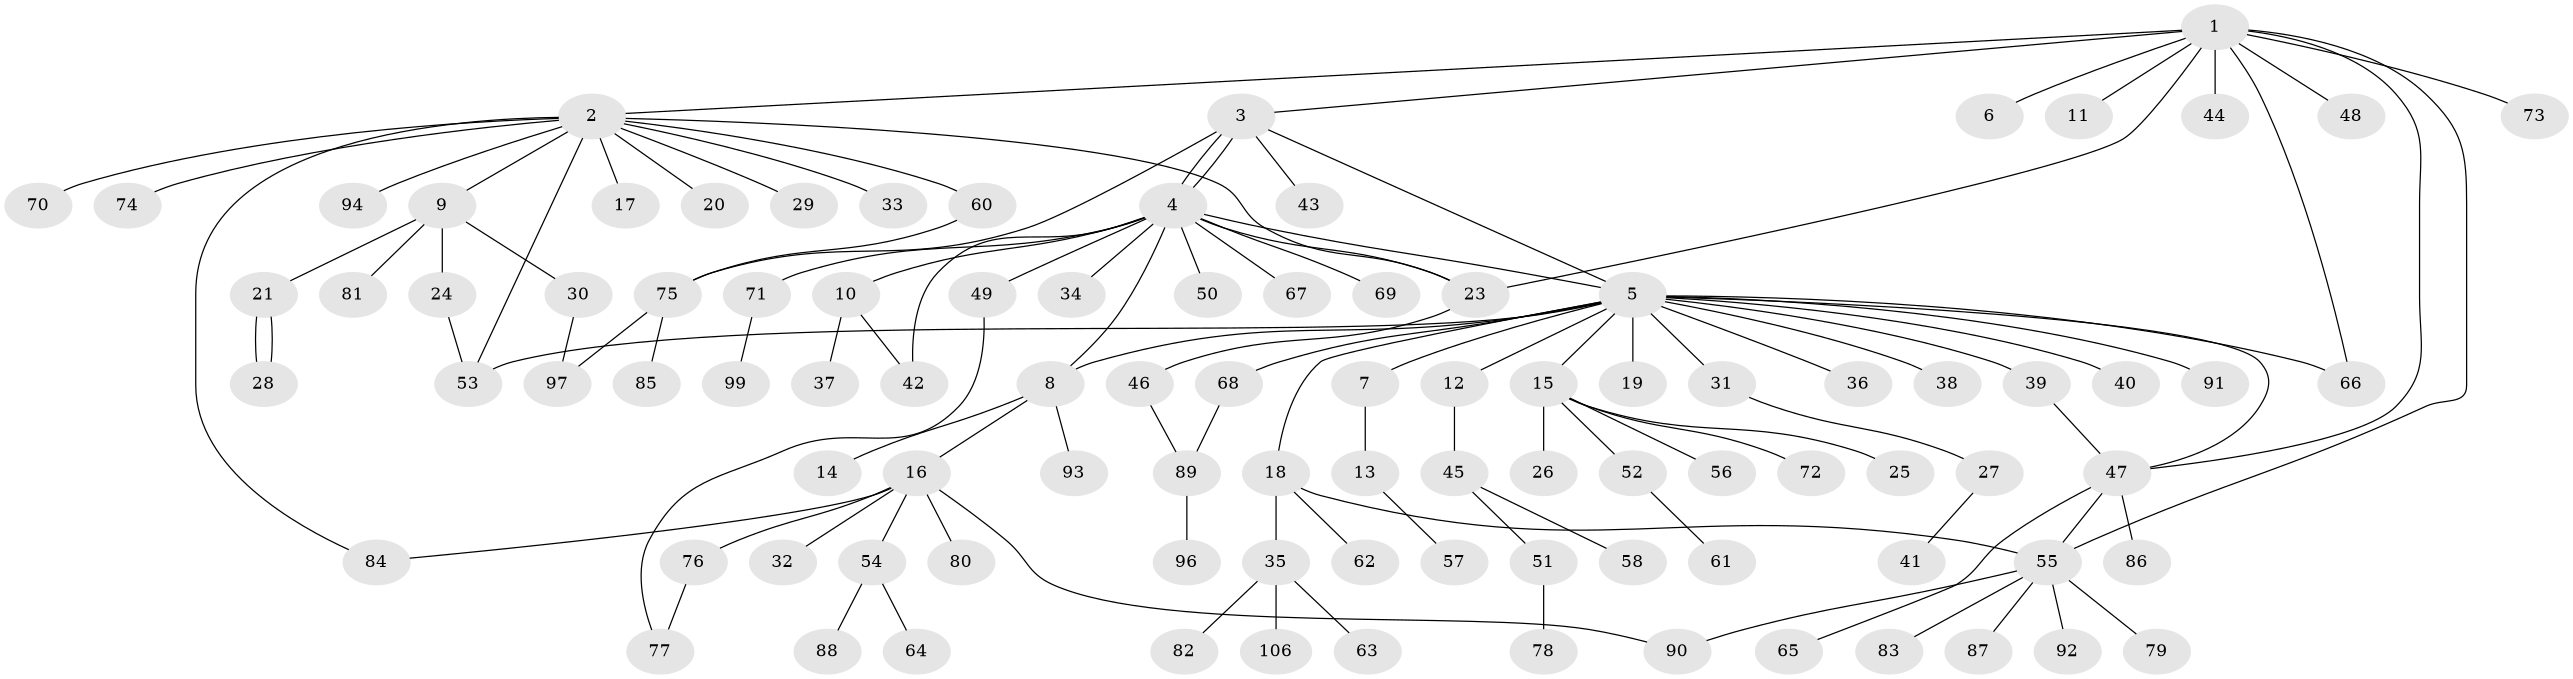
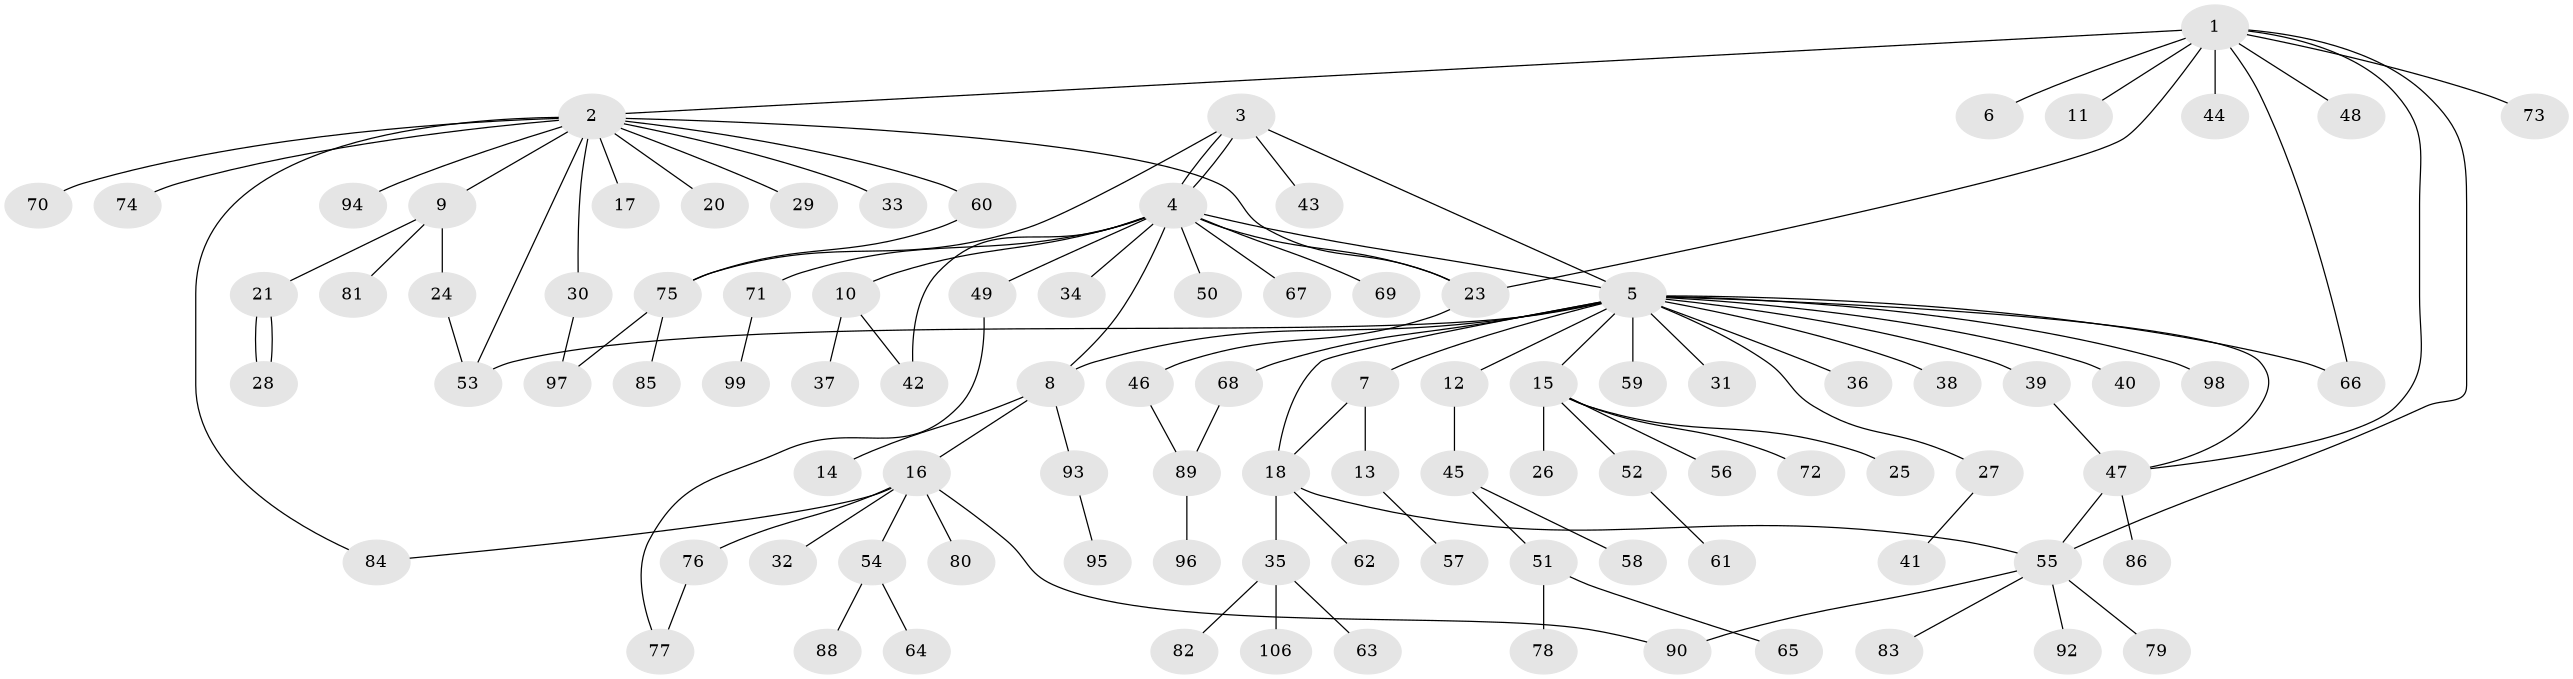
  graph {
    node [color=gray90 style=filled]
    1
    2
    3
    6
    11
    23
    44
    47
    48
    55
    66
    73
    9
    17
    20
    29
    33
    53
    60
    70
    74
    84
    94
    4
    5
    43
    75
    46
    65
    86
    90
    79
    83
-   87
    92
    21
    24
    30
    81
    8
    10
    34
    42
    49
    50
    67
    69
    71
    7
    12
    15
    18
-   19
+   19 [label=59]
    27
    31
    36
    38
    39
    40
    68
-   98 [label=91]
+   98
    97
    85
    14
    16
    93
    37
    28
    77
    99
    13
    45
    25
    26
    52
    56
    72
    35
    62
    41
    89
    57
    32
    54
    76
    80
+   95
    51
    58
    61
    64
    88
    63
    82
    n95 [label=106]
    78
    96
    1 -- 2
-   1 -- 3
    1 -- 6
    1 -- 11
    1 -- 23
    1 -- 44
    1 -- 47
    1 -- 48
    1 -- 55
    1 -- 66
    1 -- 73
    2 -- 23
    2 -- 9
    2 -- 17
    2 -- 20
    2 -- 29
    2 -- 33
    2 -- 53
    2 -- 60
    2 -- 70
    2 -- 74
    2 -- 84
    2 -- 94
    3 -- 4
    3 -- 4
    3 -- 5
    3 -- 43
    3 -- 75
    23 -- 46
    47 -- 55
-   47 -- 65
+   51 -- 65
    47 -- 86
    55 -- 90
    55 -- 79
    55 -- 83
-   55 -- 87
    55 -- 92
    9 -- 21
    9 -- 24
-   9 -- 30
+   2 -- 30
    9 -- 81
    60 -- 75
    4 -- 23
    4 -- 5
    4 -- 8
    4 -- 10
    4 -- 34
    4 -- 42
    4 -- 49
    4 -- 50
    4 -- 67
    4 -- 69
    4 -- 71
    5 -- 47
    5 -- 66
    5 -- 53
    5 -- 8
    5 -- 7
    5 -- 12
    5 -- 15
    5 -- 18
    5 -- 19
-   31 -- 27
+   5 -- 27
    5 -- 31
    5 -- 36
    5 -- 38
    5 -- 39
    5 -- 40
    5 -- 68
    5 -- 98
    75 -- 97
    75 -- 85
    46 -- 89
    21 -- 28
    21 -- 28
    24 -- 53
    30 -- 97
    8 -- 14
    8 -- 16
    8 -- 93
    10 -- 42
    10 -- 37
    49 -- 77
    71 -- 99
+   7 -- 18
    7 -- 13
    12 -- 45
    15 -- 25
    15 -- 26
    15 -- 52
    15 -- 56
    15 -- 72
    18 -- 55
    18 -- 35
    18 -- 62
    27 -- 41
    39 -- 47
    68 -- 89
    16 -- 84
    16 -- 90
    16 -- 32
    16 -- 54
    16 -- 76
    16 -- 80
+   93 -- 95
    13 -- 57
    45 -- 51
    45 -- 58
    52 -- 61
    35 -- 63
    35 -- 82
    35 -- n95
    89 -- 96
    54 -- 64
    54 -- 88
    76 -- 77
    51 -- 78
  }
